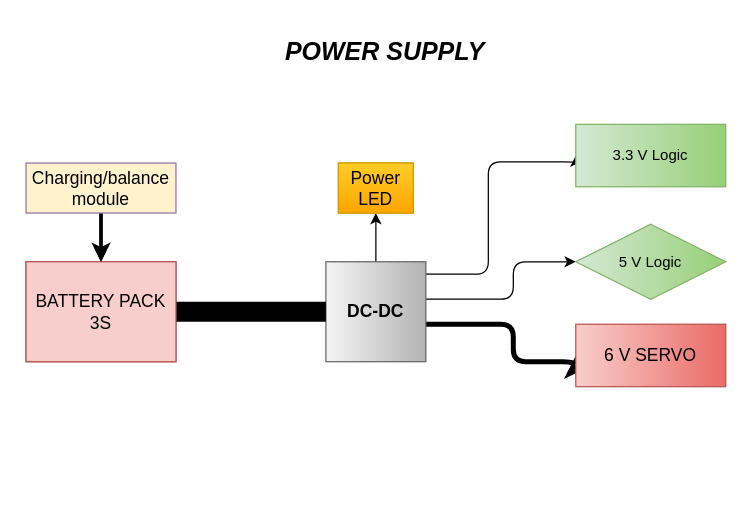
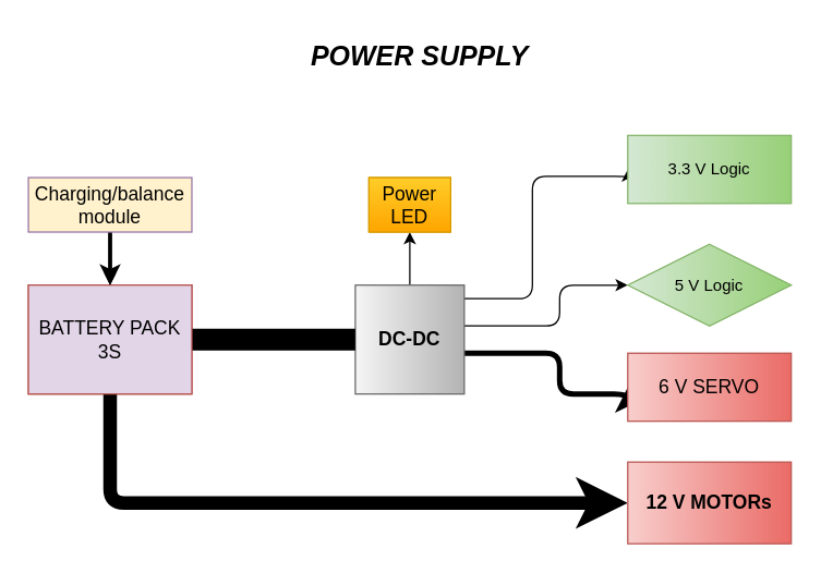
  <mxCell id="0" />
  <mxCell id="1" parent="0" />
  <mxCell id="2" value="POWER SUPPLY" style="text;html=1;strokeColor=none;fillColor=none;align=center;verticalAlign=middle;whiteSpace=wrap;rounded=0;fontStyle=3;fontSize=20;" parent="1" vertex="1"><mxGeometry x="220" y="20" width="175" height="40" as="geometry" /></mxCell>
  <mxCell id="3" value="BATTERY PACK&lt;br style=&quot;font-size: 10px;&quot;&gt;2S...4S" style="rounded=0;whiteSpace=wrap;html=1;fontSize=10;fillColor=#f8cecc;strokeColor=#b85450;" parent="1" vertex="1"><mxGeometry x="20" y="209" width="120" height="80" as="geometry" /></mxCell>
  <mxCell id="4" style="edgeStyle=orthogonalEdgeStyle;rounded=1;orthogonalLoop=1;jettySize=auto;html=1;entryX=0;entryY=0.5;entryDx=0;entryDy=0;fontSize=14;strokeColor=#000000;strokeWidth=1;" parent="1" source="9" target="11" edge="1"><mxGeometry relative="1" as="geometry"><Array as="points"><mxPoint x="390" y="219" /><mxPoint x="390" y="129" /></Array></mxGeometry></mxCell>
+ <mxCell id="5" style="edgeStyle=orthogonalEdgeStyle;rounded=1;orthogonalLoop=1;jettySize=auto;html=1;entryX=0;entryY=0.5;entryDx=0;entryDy=0;fontSize=14;strokeColor=#000000;strokeWidth=10;exitX=0.5;exitY=1;exitDx=0;exitDy=0;" parent="1" source="14" target="12" edge="1"><mxGeometry relative="1" as="geometry"><Array as="points"><mxPoint x="80" y="369" /></Array></mxGeometry></mxCell>
  <mxCell id="6" value="" style="edgeStyle=orthogonalEdgeStyle;rounded=1;orthogonalLoop=1;jettySize=auto;html=1;fontSize=14;strokeColor=#000000;strokeWidth=1;" parent="1" source="9" target="13" edge="1"><mxGeometry relative="1" as="geometry" /></mxCell>
  <mxCell id="7" value="" style="edgeStyle=orthogonalEdgeStyle;rounded=1;orthogonalLoop=1;jettySize=auto;html=1;fontSize=1;strokeColor=#000000;strokeWidth=1;" parent="1" source="9" target="16" edge="1"><mxGeometry relative="1" as="geometry"><Array as="points"><mxPoint x="410" y="239" /><mxPoint x="410" y="209" /></Array></mxGeometry></mxCell>
  <mxCell id="8" style="edgeStyle=orthogonalEdgeStyle;rounded=1;orthogonalLoop=1;jettySize=auto;html=1;entryX=0;entryY=0.5;entryDx=0;entryDy=0;strokeWidth=4;" parent="1" source="9" target="20" edge="1"><mxGeometry relative="1" as="geometry"><Array as="points"><mxPoint x="410" y="259" /><mxPoint x="410" y="289" /></Array></mxGeometry></mxCell>
  <mxCell id="9" value="DC-DC" style="rounded=0;whiteSpace=wrap;html=1;fontSize=14;fillColor=#f5f5f5;gradientColor=#b3b3b3;strokeColor=#666666;gradientDirection=east;fontStyle=1" parent="1" vertex="1"><mxGeometry x="260" y="209" width="80" height="80" as="geometry" /></mxCell>
  <mxCell id="10" value="" style="endArrow=none;html=1;rounded=1;fontSize=14;strokeWidth=16;strokeColor=#000000;exitX=1;exitY=0.5;exitDx=0;exitDy=0;entryX=0;entryY=0.5;entryDx=0;entryDy=0;" parent="1" source="3" target="9" edge="1"><mxGeometry width="50" height="50" relative="1" as="geometry"><mxPoint x="150" y="259" as="sourcePoint" /><mxPoint x="250" y="259" as="targetPoint" /></mxGeometry></mxCell>
  <mxCell id="11" value="3.3 V Logic" style="rounded=0;whiteSpace=wrap;html=1;fontSize=12;fillColor=#d5e8d4;strokeColor=#82b366;gradientColor=#97d077;gradientDirection=east;" parent="1" vertex="1"><mxGeometry x="460" y="99" width="120" height="50" as="geometry" /></mxCell>
+ <mxCell id="12" value="12 V MOTORs" style="rounded=0;whiteSpace=wrap;html=1;fontSize=14;fillColor=#f8cecc;strokeColor=#b85450;gradientColor=#ea6b66;gradientDirection=east;fontStyle=1" parent="1" vertex="1"><mxGeometry x="460" y="339" width="120" height="60" as="geometry" /></mxCell>
  <mxCell id="13" value="Power LED" style="whiteSpace=wrap;html=1;fontSize=10;rounded=0;fillColor=#ffcd28;gradientColor=#ffa500;strokeColor=#d79b00;" parent="1" vertex="1"><mxGeometry x="270" y="130" width="60" height="40" as="geometry" /></mxCell>
- <mxCell id="14" value="BATTERY PACK&lt;br style=&quot;font-size: 14px&quot;&gt;3S" style="rounded=0;whiteSpace=wrap;html=1;fontSize=14;fillColor=#f8cecc;strokeColor=#b85450;" parent="1" vertex="1"><mxGeometry x="20" y="209" width="120" height="80" as="geometry" /></mxCell>
+ <mxCell id="14" value="BATTERY PACK&lt;br style=&quot;font-size: 14px&quot;&gt;3S" style="rounded=0;whiteSpace=wrap;html=1;fontSize=14;fillColor=#e1d5e7;strokeColor=#b85450;" parent="1" vertex="1"><mxGeometry x="20" y="209" width="120" height="80" as="geometry" /></mxCell>
  <mxCell id="15" value="Power LED" style="whiteSpace=wrap;html=1;fontSize=14;rounded=0;fillColor=#ffcd28;gradientColor=#ffa500;strokeColor=#d79b00;" parent="1" vertex="1"><mxGeometry x="270" y="130" width="60" height="40" as="geometry" /></mxCell>
  <mxCell id="16" value="&lt;span style=&quot;font-size: 12px ; font-weight: 400&quot;&gt;5 V Logic&lt;/span&gt;" style="rhombus;whiteSpace=wrap;html=1;fontSize=14;fillColor=#d5e8d4;strokeColor=#82b366;gradientColor=#97d077;gradientDirection=east;fontStyle=1;" parent="1" vertex="1"><mxGeometry x="460" y="179" width="120" height="60" as="geometry" /></mxCell>
  <mxCell id="17" style="edgeStyle=orthogonalEdgeStyle;rounded=0;orthogonalLoop=1;jettySize=auto;html=1;entryX=0.5;entryY=0;entryDx=0;entryDy=0;strokeWidth=3;" parent="1" source="19" target="14" edge="1"><mxGeometry relative="1" as="geometry" /></mxCell>
  <mxCell id="18" value="" style="edgeStyle=orthogonalEdgeStyle;rounded=1;orthogonalLoop=1;jettySize=auto;html=1;fontSize=20;startArrow=none;startFill=0;endArrow=classic;endFill=1;strokeWidth=1;" parent="1" source="19" target="14" edge="1"><mxGeometry relative="1" as="geometry" /></mxCell>
  <mxCell id="19" value="Charging/balance&lt;br&gt;module" style="rounded=0;whiteSpace=wrap;html=1;fillColor=#fff2cc;strokeColor=#9673a6;fontSize=14;" parent="1" vertex="1"><mxGeometry x="20" y="130" width="120" height="40" as="geometry" /></mxCell>
  <mxCell id="20" value="6 V SERVO" style="rounded=0;whiteSpace=wrap;html=1;fontSize=14;fillColor=#f8cecc;strokeColor=#b85450;gradientColor=#ea6b66;gradientDirection=east;" parent="1" vertex="1"><mxGeometry x="460" y="259" width="120" height="50" as="geometry" /></mxCell>
